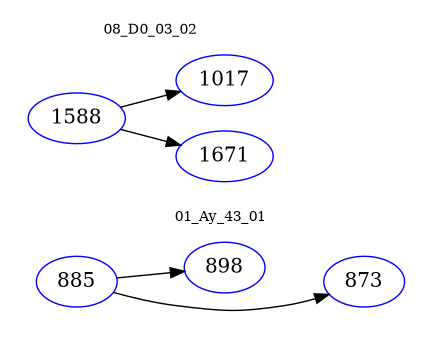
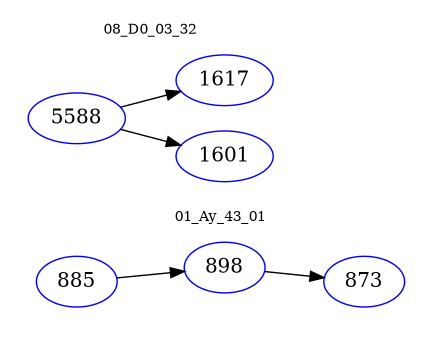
  digraph {
    rankdir=LR
    node [color=blue]
    edge [color=black]
    n1 [label=885]
    n2 [label=873]
    n3 [label=898]
-   n4 [label=1588]
-   n5 [label=1671]
-   n6 [label=1017]
+   n4 [label=5588]
+   n5 [label=1601]
+   n6 [label=1617]
    subgraph cluster_1 {
      color=white
      fontsize=10
      label="01_Ay_43_01"
      n1
      n2
      n3
    }
    subgraph cluster_2 {
      color=white
      fontsize=10
-     label="08_D0_03_02"
+     label="08_D0_03_32"
      n4
      n5
      n6
    }
-   n1 -> n2
+   n3 -> n2
    n1 -> n3
    n4 -> n5
    n4 -> n6
  }
